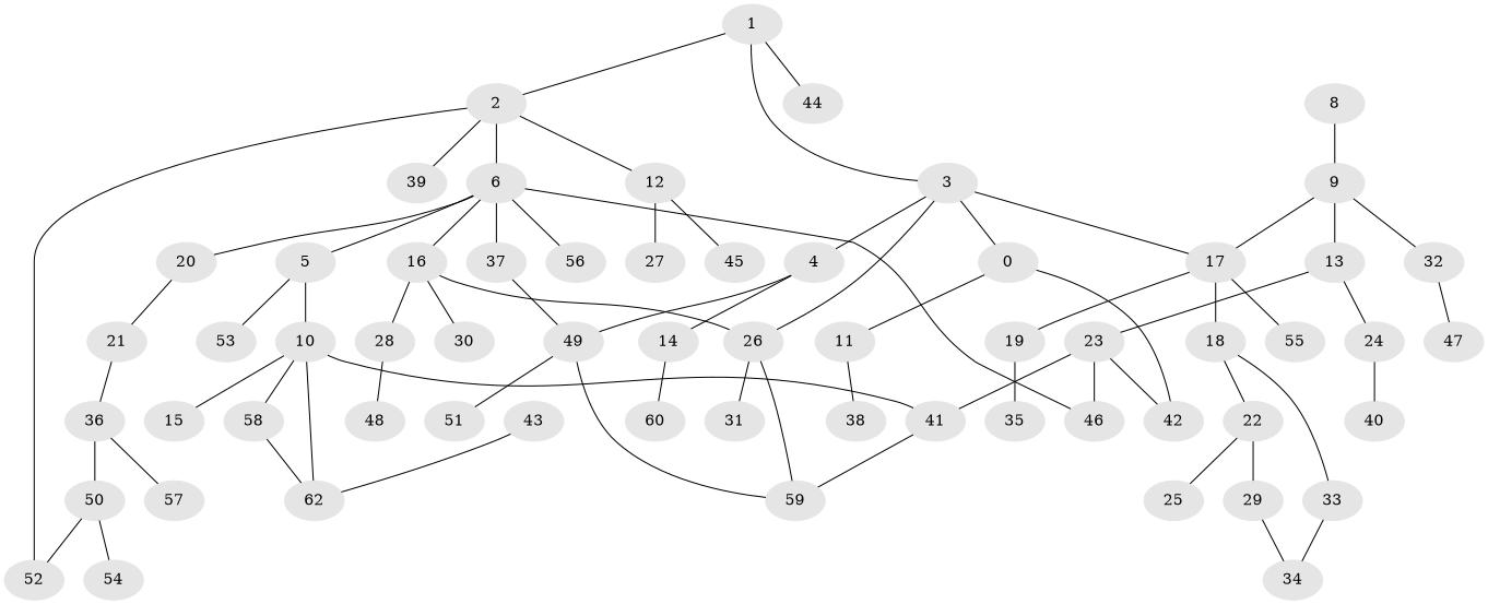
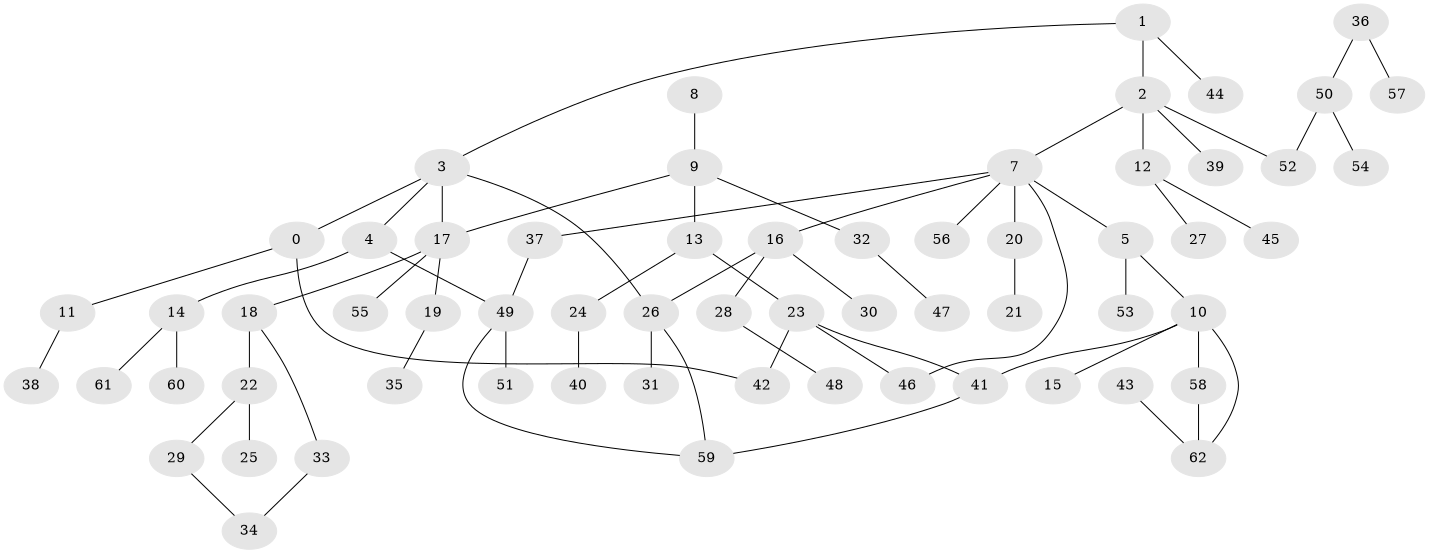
  graph {
    node [color=gray90 style=filled]
    1
    2
    3
    44
-   7 [label=6]
+   7
    12
    39
    52
    4
    n10 [label=0]
    17
    26
    5
    10
    53
    16
    20
    37
    46
    56
    27
    45
    43
    62
    14
    49
    11
    42
    8
    9
    18
    19
    55
    31
    59
    60
+   61
    51
    15
    41
    58
    38
    28
    30
    21
    13
    32
    23
    24
    47
    40
    48
    22
    33
    35
    25
    29
    34
    36
    50
    57
    54
    1 -- 2
    1 -- 3
    1 -- 44
    2 -- 7
    2 -- 12
    2 -- 39
    2 -- 52
    3 -- 4
    3 -- n10
    3 -- 17
    3 -- 26
    7 -- 5
    7 -- 16
    7 -- 20
    7 -- 37
    7 -- 46
    7 -- 56
    12 -- 27
    12 -- 45
    4 -- 14
    4 -- 49
    n10 -- 11
    n10 -- 42
    17 -- 18
    17 -- 19
    17 -- 55
    26 -- 31
    26 -- 59
    5 -- 10
    5 -- 53
    10 -- 62
    10 -- 15
    10 -- 41
    10 -- 58
    16 -- 26
    16 -- 28
    16 -- 30
    20 -- 21
    37 -- 49
    43 -- 62
    14 -- 60
+   14 -- 61
    49 -- 59
    49 -- 51
    11 -- 38
    8 -- 9
    9 -- 17
    9 -- 13
    9 -- 32
    18 -- 22
    18 -- 33
    19 -- 35
    41 -- 59
    58 -- 62
    28 -- 48
-   21 -- 36
    13 -- 23
    13 -- 24
    32 -- 47
    23 -- 46
    23 -- 42
    23 -- 41
    24 -- 40
    22 -- 25
    22 -- 29
    33 -- 34
    29 -- 34
    36 -- 50
    36 -- 57
    50 -- 52
    50 -- 54
  }
